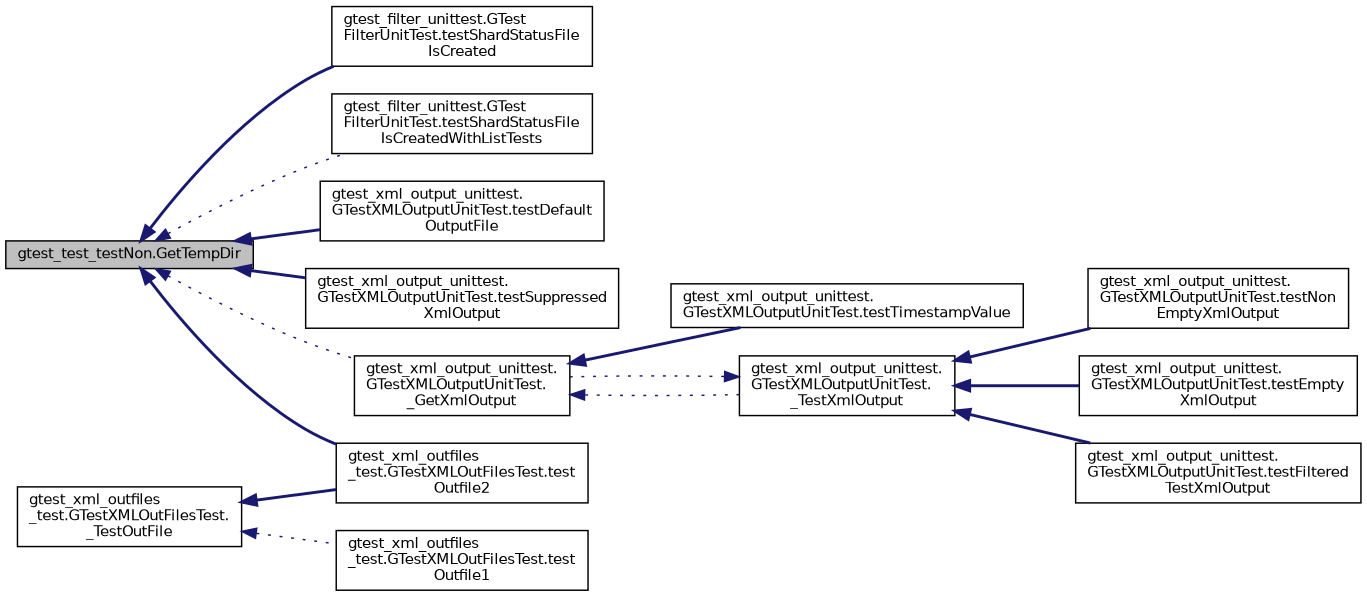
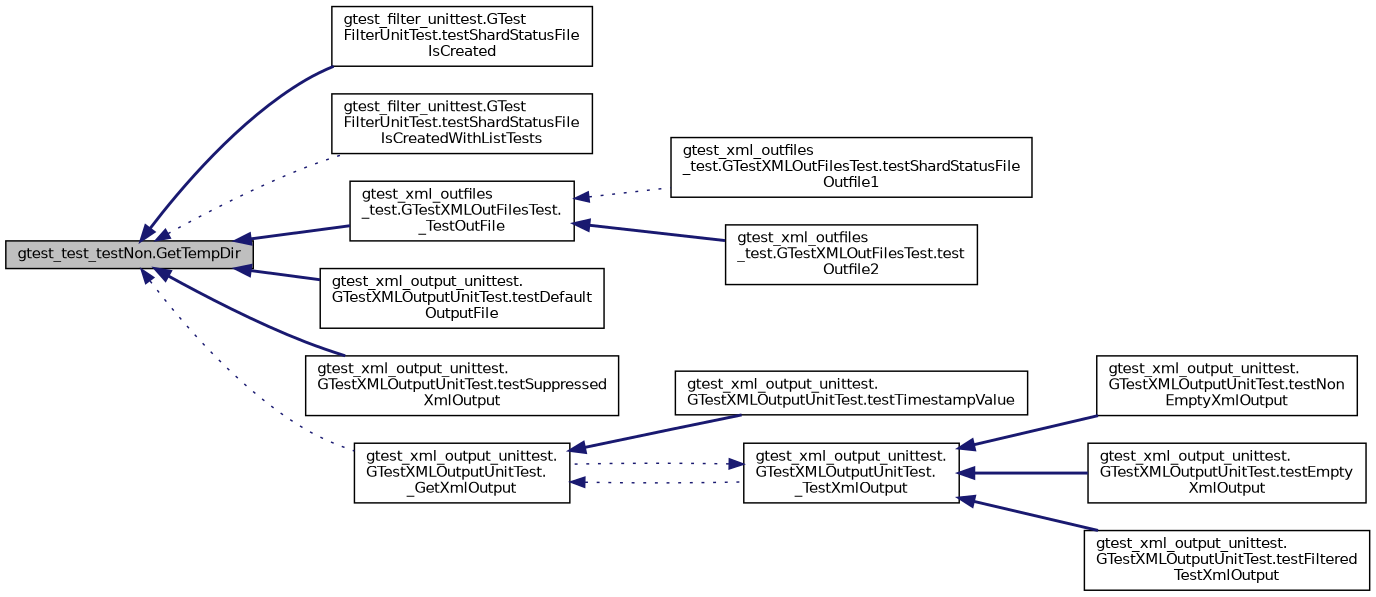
  digraph {
    rankdir=LR
    node [color=black fillcolor=white fontname=Helvetica fontsize=10 shape=record style=filled]
    edge [color=midnightblue dir=back fontname=Helvetica fontsize=10 labelfontname=Helvetica labelfontsize=10 style=bold]
    n1 [fillcolor=grey75 fontcolor=black height=0.2 label="gtest_test_testNon.GetTempDir" width=0.4]
    n2 [height=0.2 label="gtest_filter_unittest.GTest\lFilterUnitTest.testShardStatusFile\lIsCreated" width=0.4]
    n3 [height=0.2 label="gtest_filter_unittest.GTest\lFilterUnitTest.testShardStatusFile\lIsCreatedWithListTests" width=0.4]
    n4 [height=0.2 label="gtest_xml_outfiles\l_test.GTestXMLOutFilesTest.\l_TestOutFile" width=0.4]
    n5 [height=0.2 label="gtest_xml_output_unittest.\lGTestXMLOutputUnitTest.testDefault\lOutputFile" width=0.4]
    n6 [height=0.2 label="gtest_xml_output_unittest.\lGTestXMLOutputUnitTest.testSuppressed\lXmlOutput" width=0.4]
    n7 [height=0.2 label="gtest_xml_output_unittest.\lGTestXMLOutputUnitTest.\l_GetXmlOutput" width=0.4]
-   n8 [height=0.2 label="gtest_xml_outfiles\l_test.GTestXMLOutFilesTest.test\lOutfile1" width=0.4]
+   n8 [height=0.2 label="gtest_xml_outfiles\l_test.GTestXMLOutFilesTest.testShardStatusFile\lOutfile1" width=0.4]
    n9 [height=0.2 label="gtest_xml_outfiles\l_test.GTestXMLOutFilesTest.test\lOutfile2" width=0.4]
    n10 [height=0.2 label="gtest_xml_output_unittest.\lGTestXMLOutputUnitTest.testTimestampValue" width=0.4]
    n11 [height=0.2 label="gtest_xml_output_unittest.\lGTestXMLOutputUnitTest.\l_TestXmlOutput" width=0.4]
    n12 [height=0.2 label="gtest_xml_output_unittest.\lGTestXMLOutputUnitTest.testNon\lEmptyXmlOutput" width=0.4]
    n13 [height=0.2 label="gtest_xml_output_unittest.\lGTestXMLOutputUnitTest.testEmpty\lXmlOutput" width=0.4]
    n14 [height=0.2 label="gtest_xml_output_unittest.\lGTestXMLOutputUnitTest.testFiltered\lTestXmlOutput" width=0.4]
    n1 -> n2
    n1 -> n3 [style=dotted]
-   n1 -> n9
+   n1 -> n4
    n1 -> n5
    n1 -> n6
    n1 -> n7 [style=dotted]
    n4 -> n8 [style=dotted]
    n4 -> n9
    n7 -> n10
    n7 -> n11 [style=dotted]
    n11 -> n7 [style=dotted]
    n11 -> n12
    n11 -> n13
    n11 -> n14
  }
